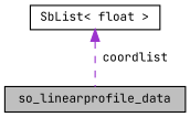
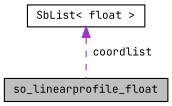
  digraph {
    fontname="JetBrains Mono"
    node [color=black fontname="JetBrains Mono" fontsize=10 shape=record style=filled]
-   n1 [fillcolor=grey75 fontcolor=black height=0.2 label=so_linearprofile_data width=0.4]
+   n1 [fillcolor=grey75 fontcolor=black height=0.2 label=so_linearprofile_float width=0.4]
    n2 [fillcolor=white height=0.2 label="SbList\< float \>" width=0.4]
    n2 -> n1 [color=darkorchid3 dir=back fontname="JetBrains Mono" fontsize=10 label=" coordlist" labelfontname=Helvetica labelfontsize=10 style=dashed]
  }
